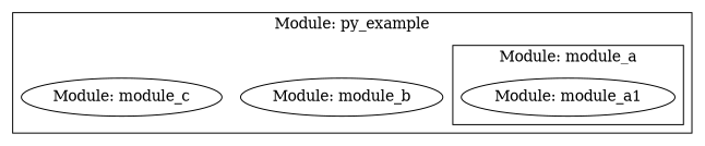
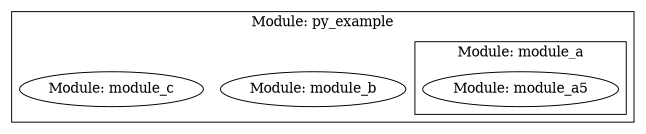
  digraph {
-   n1 [label="Module: module_a1"]
+   n1 [label="Module: module_a5"]
    n2 [label="Module: module_b"]
    n3 [label="Module: module_c"]
    subgraph cluster_1 {
      label="Module: py_example"
      n2
      n3
      subgraph cluster_2 {
        label="Module: module_a"
        n1
      }
    }
  }
